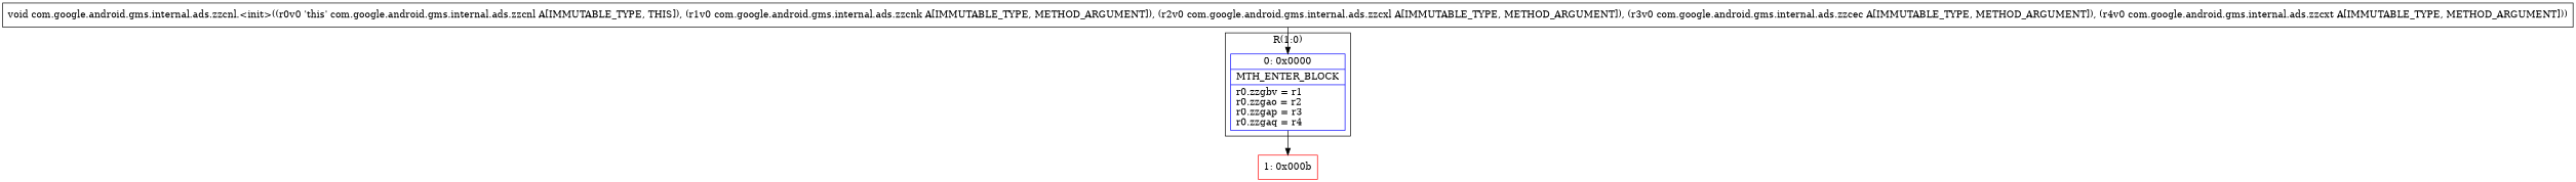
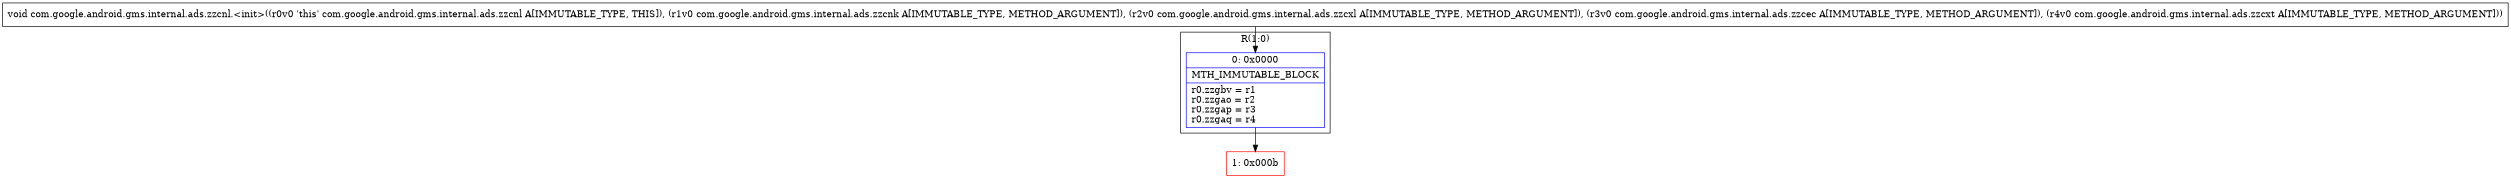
  digraph {
    node [shape=record]
-   n1 [color=blue label="{0\:\ 0x0000|MTH_ENTER_BLOCK\l|r0.zzgbv = r1\lr0.zzgao = r2\lr0.zzgap = r3\lr0.zzgaq = r4\l}"]
+   n1 [color=blue label="{0\:\ 0x0000|MTH_IMMUTABLE_BLOCK\l|r0.zzgbv = r1\lr0.zzgao = r2\lr0.zzgap = r3\lr0.zzgaq = r4\l}"]
    n2 [color=red label="{1\:\ 0x000b}"]
    n3 [label="{void com.google.android.gms.internal.ads.zzcnl.\<init\>((r0v0 'this' com.google.android.gms.internal.ads.zzcnl A[IMMUTABLE_TYPE, THIS]), (r1v0 com.google.android.gms.internal.ads.zzcnk A[IMMUTABLE_TYPE, METHOD_ARGUMENT]), (r2v0 com.google.android.gms.internal.ads.zzcxl A[IMMUTABLE_TYPE, METHOD_ARGUMENT]), (r3v0 com.google.android.gms.internal.ads.zzcec A[IMMUTABLE_TYPE, METHOD_ARGUMENT]), (r4v0 com.google.android.gms.internal.ads.zzcxt A[IMMUTABLE_TYPE, METHOD_ARGUMENT])) }"]
    subgraph cluster_1 {
      label="R(1:0)"
      n1
    }
    n1 -> n2
    n3 -> n1
  }
